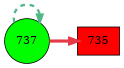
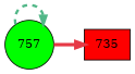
  digraph {
    rankdir=LR
    node [style=filled]
-   n1 [fillcolor="#00fe00" label=737 shape=circle]
+   n1 [fillcolor="#00fe00" label=757 shape=circle]
    n2 [fillcolor="#fe0000" label=735 shape=box]
    n1 -> n1 [color="#52b788" penwidth=3.00 style=dashed]
    n1 -> n2 [color="#e63946" penwidth=4.00]
  }
